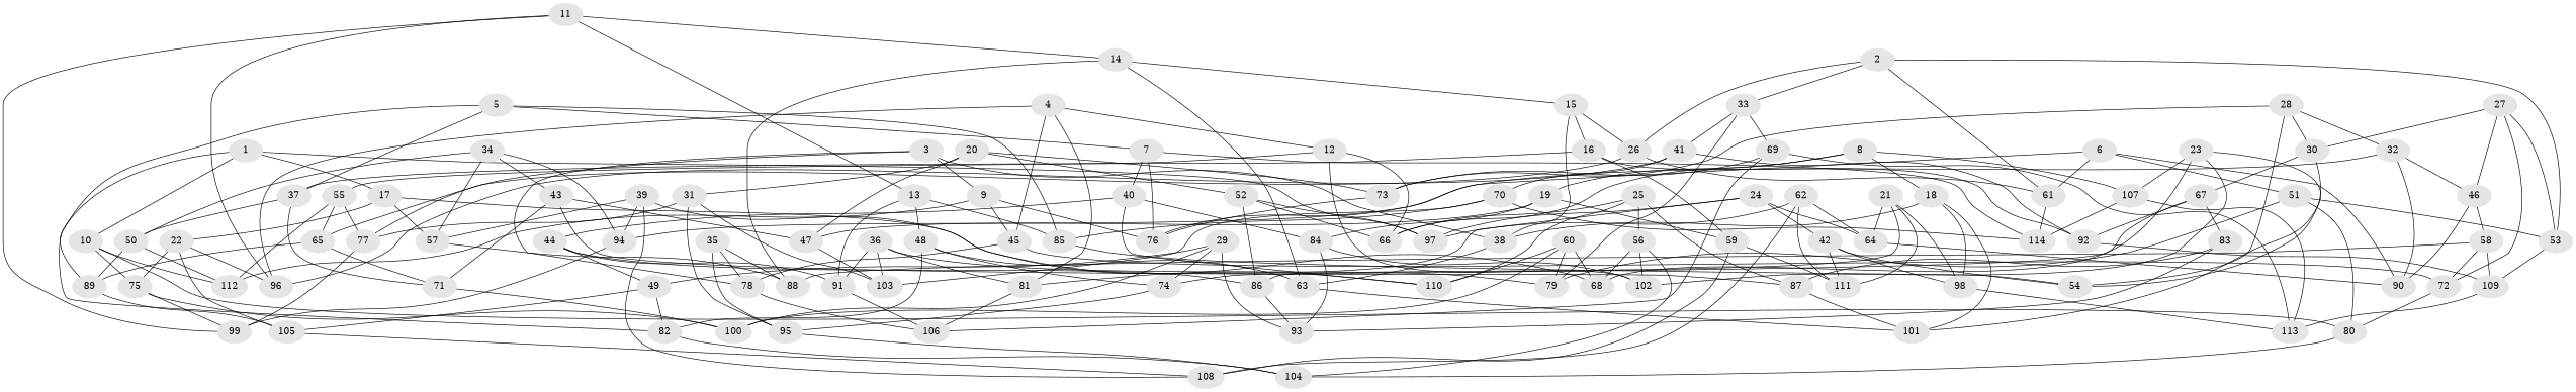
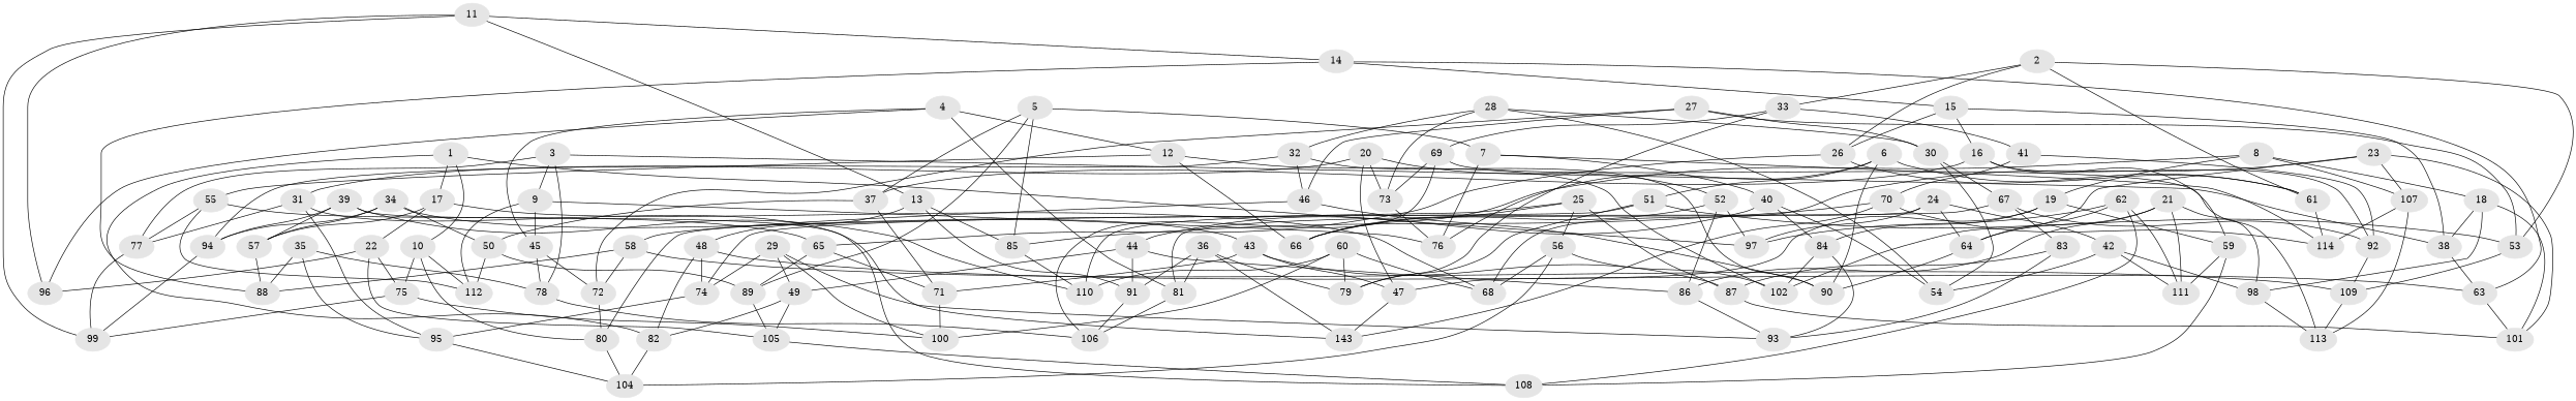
  graph {
    node [color=gray90 style=filled]
    1
    10
    17
    82
    97
    112
    75
    80
    22
    57
    68
    104
    2
    26
    33
    53
    61
    65
    41
    69
    79
    109
    114
    3
    9
    38
    77
    78
    45
    76
    63
    99
    106
    4
    12
    81
    96
    66
    55
    102
    72
    5
    7
    37
    85
    89
    40
    50
    71
    110
    105
    6
    51
    90
    84
    54
    44
    8
    18
    19
    107
    98
    101
    59
    47
    113
    100
    11
    13
    14
    48
    91
    15
    88
    74
    16
    92
    111
    108
-   103
+   103 [label=143]
    93
    20
    31
    52
    73
    95
    86
    21
    64
    23
    24
    42
    25
    56
    87
    27
    30
    46
    67
    58
    28
    32
    94
    29
    49
    83
    70
    34
    43
    35
    36
    39
    60
    62
    1 -- 10
    1 -- 17
    1 -- 82
    1 -- 97
    10 -- 112
    10 -- 75
    10 -- 80
    17 -- 22
    17 -- 57
    17 -- 68
    82 -- 104
    75 -- 99
    75 -- 100
    80 -- 104
    22 -- 75
    22 -- 96
    22 -- 105
    57 -- 88
    2 -- 26
    2 -- 33
    2 -- 53
    2 -- 61
    26 -- 61
    26 -- 65
    33 -- 41
    33 -- 69
    33 -- 79
    53 -- 109
    61 -- 114
    65 -- 89
    65 -- 71
-   41 -- 96
    41 -- 92
    41 -- 70
    69 -- 106
    69 -- 113
    69 -- 73
    109 -- 113
    3 -- 9
    3 -- 38
    3 -- 77
    3 -- 78
    9 -- 112
    9 -- 45
    9 -- 76
    38 -- 63
    77 -- 99
    78 -- 106
    45 -- 78
    45 -- 72
    63 -- 101
    4 -- 45
    4 -- 12
    4 -- 81
    4 -- 96
    12 -- 66
    12 -- 55
    12 -- 102
    81 -- 106
    55 -- 112
    55 -- 65
    55 -- 77
    72 -- 80
    5 -- 7
    5 -- 37
    5 -- 85
    5 -- 89
    7 -- 114
    7 -- 76
    7 -- 40
    37 -- 50
    37 -- 71
    85 -- 110
    89 -- 105
    40 -- 84
    40 -- 54
    40 -- 44
    50 -- 112
    50 -- 89
    71 -- 100
    105 -- 108
    6 -- 61
    6 -- 76
    6 -- 51
    6 -- 90
    51 -- 80
    51 -- 53
    51 -- 79
    84 -- 102
    84 -- 93
    44 -- 91
    44 -- 86
    44 -- 49
    8 -- 66
    8 -- 18
    8 -- 19
    8 -- 107
    18 -- 38
    18 -- 98
    18 -- 101
    19 -- 84
    19 -- 59
    19 -- 47
    107 -- 114
    107 -- 113
    98 -- 113
    59 -- 111
    59 -- 108
    47 -- 103
    11 -- 99
    11 -- 96
    11 -- 13
    11 -- 14
    13 -- 85
    13 -- 48
    13 -- 91
    14 -- 63
    14 -- 15
    14 -- 88
    48 -- 82
    48 -- 63
    48 -- 74
    91 -- 106
    15 -- 26
    15 -- 38
    15 -- 16
    74 -- 95
    16 -- 37
    16 -- 59
    16 -- 92
    92 -- 109
    20 -- 47
    20 -- 31
    20 -- 52
    20 -- 73
    31 -- 77
    31 -- 103
    31 -- 95
    52 -- 97
    52 -- 66
    52 -- 86
    73 -- 76
    95 -- 104
    86 -- 93
    21 -- 98
    21 -- 111
    21 -- 86
    21 -- 64
    64 -- 90
    23 -- 68
    23 -- 102
    23 -- 107
    23 -- 101
    24 -- 97
    24 -- 81
    24 -- 64
    24 -- 42
    42 -- 54
    42 -- 98
    42 -- 111
    25 -- 66
    25 -- 110
    25 -- 56
    25 -- 87
    56 -- 68
    56 -- 104
    56 -- 102
    87 -- 101
    27 -- 53
    27 -- 72
    27 -- 30
    27 -- 46
    30 -- 54
    30 -- 67
    46 -- 90
    46 -- 58
    67 -- 74
    67 -- 92
    67 -- 83
    58 -- 109
    58 -- 72
    58 -- 88
    28 -- 54
    28 -- 73
    28 -- 30
    28 -- 32
    32 -- 90
    32 -- 46
    32 -- 94
    94 -- 99
    29 -- 100
    29 -- 74
    29 -- 93
    29 -- 49
    49 -- 82
    49 -- 105
    83 -- 93
    83 -- 87
    70 -- 114
    70 -- 85
    70 -- 103
    34 -- 57
    34 -- 50
    34 -- 94
    34 -- 43
    43 -- 71
    43 -- 47
    43 -- 87
    35 -- 78
    35 -- 88
    35 -- 95
    36 -- 79
    36 -- 81
    36 -- 91
    36 -- 103
    39 -- 57
    39 -- 110
    39 -- 108
    39 -- 94
    60 -- 68
    60 -- 79
    60 -- 110
    60 -- 100
    62 -- 97
    62 -- 111
    62 -- 108
    62 -- 64
  }
